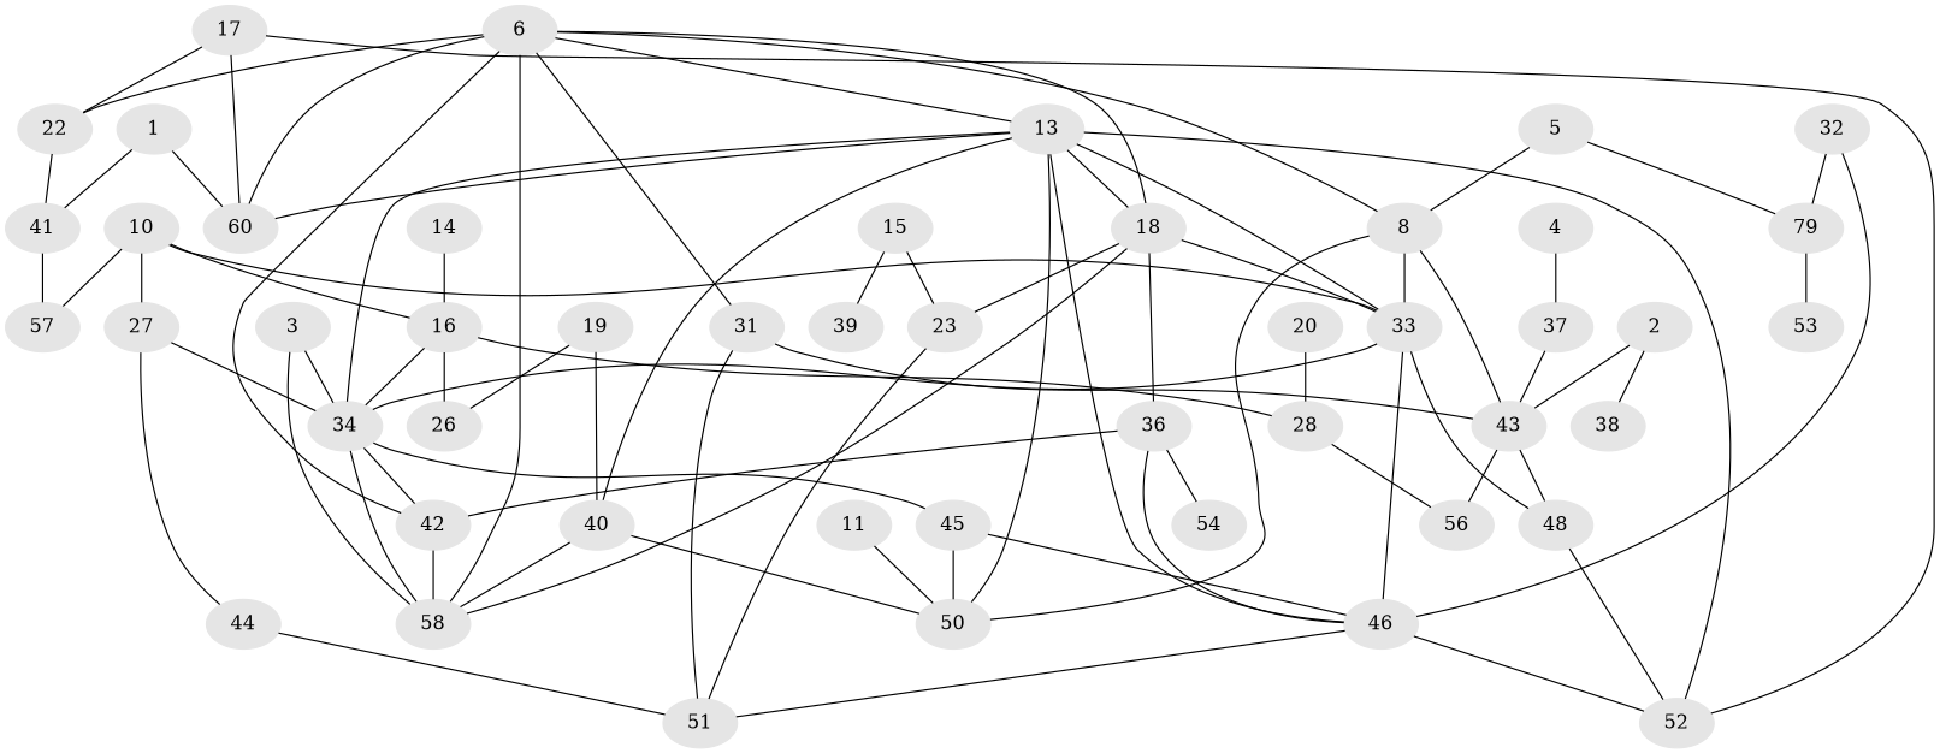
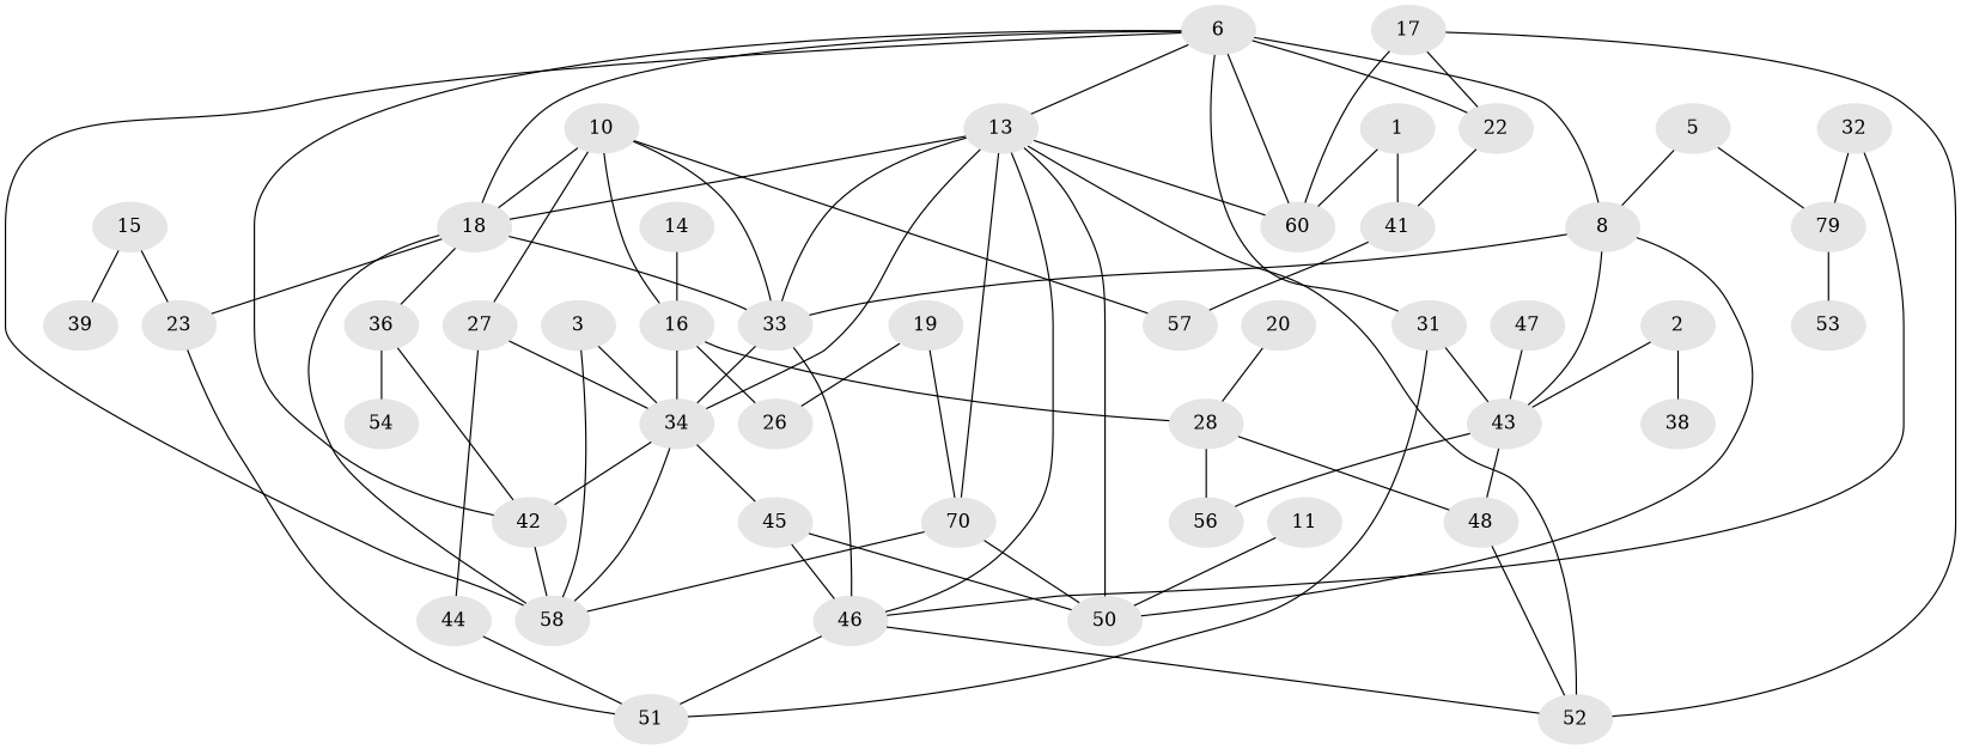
  graph {
    node [color=gray90 style=filled]
    edge [weight=1.0]
    1
    41
    60
    57
    2
    38
    43
    56
    48
    3
    34
    58
    42
    45
-   4
-   37
+   37 [label=47]
    5
    8
    n19 [label=79]
    33
    50
    53
    6
    13
    18
    22
    31
-   40
+   40 [label=70]
    46
    52
    23
    36
    51
    10
    16
    27
    26
    28
    44
    11
    14
    15
    39
    17
    54
    19
    20
    32
    1 -- 41
    1 -- 60
    41 -- 57
    2 -- 38
    2 -- 43
    43 -- 56
    43 -- 48
    48 -- 52
    3 -- 34
    3 -- 58
    34 -- 58
    34 -- 42
    34 -- 45
    42 -- 58 [weight=2.0]
    45 -- 50
    45 -- 46
-   4 -- 37
    37 -- 43
    5 -- 8
    5 -- n19
    8 -- 43
    8 -- 33
    8 -- 50
    n19 -- 53
-   33 -- 48
+   28 -- 48
    33 -- 34
    33 -- 46 [weight=3.0]
    6 -- 60 [weight=2.0]
    6 -- 58
    6 -- 42
    6 -- 8
    6 -- 13
    6 -- 18
    6 -- 22
    6 -- 31
    13 -- 60
    13 -- 34
    13 -- 33 [weight=2.0]
    13 -- 50
    13 -- 18
    13 -- 40
    13 -- 46
    13 -- 52
    18 -- 58
    18 -- 33
    18 -- 23
    18 -- 36
    22 -- 41
    31 -- 43
    31 -- 51
    40 -- 58
    40 -- 50
    46 -- 52
    46 -- 51
    23 -- 51
    36 -- 42
-   36 -- 46
    36 -- 54
    10 -- 57
    10 -- 33
+   10 -- 18
    10 -- 16 [weight=2.0]
    10 -- 27
    16 -- 34 [weight=2.0]
    16 -- 26
    16 -- 28 [weight=2.0]
    27 -- 34
    27 -- 44
    28 -- 56
    44 -- 51
    11 -- 50
    14 -- 16
    15 -- 23
    15 -- 39
    17 -- 60 [weight=2.0]
    17 -- 22
    17 -- 52
    19 -- 40
    19 -- 26
    20 -- 28
    32 -- n19
    32 -- 46
  }
